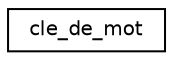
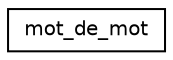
  digraph {
    rankdir=LR
-   n1 [color=black fillcolor=white fontname=Helvetica fontsize=10 height=0.2 label=cle_de_mot shape=record style=filled width=0.4]
+   n1 [color=black fillcolor=white fontname=Helvetica fontsize=10 height=0.2 label=mot_de_mot shape=record style=filled width=0.4]
  }
